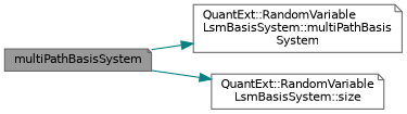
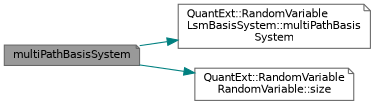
  digraph {
    rankdir=LR
    node [color=grey40 fillcolor=white fontname=Helvetica fontsize=10 shape=note style=filled]
    edge [color=teal fontname=Helvetica fontsize=10 labelfontname=Helvetica labelfontsize=10 style=solid]
    n1 [color=gray40 fillcolor=grey60 fontcolor=black height=0.2 label=multiPathBasisSystem width=0.4]
    n2 [height=0.2 label="QuantExt::RandomVariable\lLsmBasisSystem::multiPathBasis\lSystem" width=0.4]
-   n3 [height=0.2 label="QuantExt::RandomVariable\lLsmBasisSystem::size" width=0.4]
+   n3 [height=0.2 label="QuantExt::RandomVariable\lRandomVariable::size" width=0.4]
    n1 -> n2
    n1 -> n3
  }
